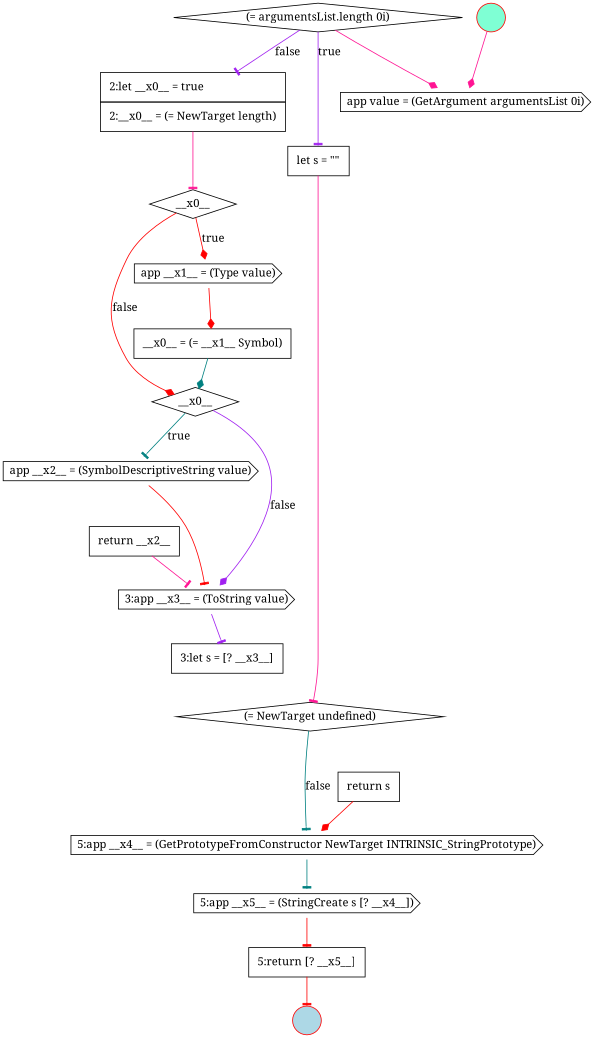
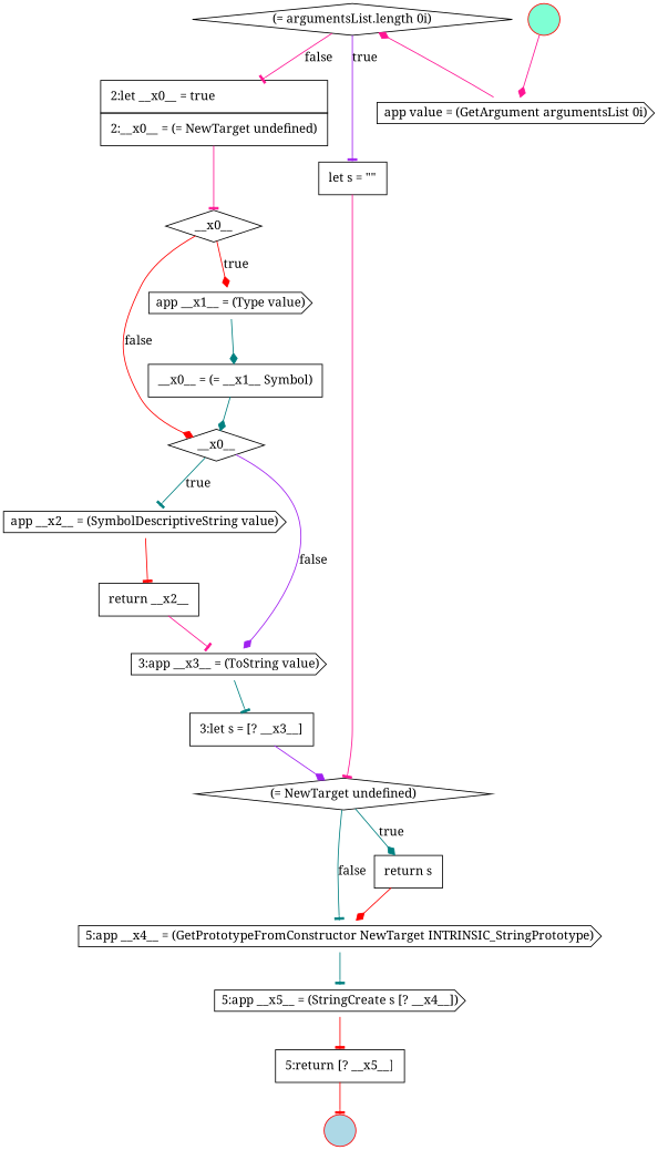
  digraph {
    fontname="Noto Serif"
    node [color=black fillcolor=white fontname="Noto Serif" shape=none style=filled]
    edge [arrowhead=tee color=red fontname="Noto Serif"]
    n1 [label=<<font color="black">5:app __x4__ = (GetPrototypeFromConstructor NewTarget INTRINSIC_StringPrototype)</font>> shape=cds]
    n2 [label=<<font color="black">5:app __x5__ = (StringCreate s [? __x4__])</font>> shape=cds]
    n3 [label=<<font color="black">     <table border="0" cellborder="1" cellspacing="0" cellpadding="10">       <tr><td align="left">5:return [? __x5__]</td></tr>     </table>   </font>> margin=0]
    n4 [label=<<font color="black">app __x1__ = (Type value)</font>> shape=cds]
    n5 [label=<<font color="black">     <table border="0" cellborder="1" cellspacing="0" cellpadding="10">       <tr><td align="left">__x0__ = (= __x1__ Symbol)</td></tr>     </table>   </font>> margin=0]
    n6 [label=<<font color="black">__x0__</font>> shape=diamond]
    n7 [label=<<font color="black">3:app __x3__ = (ToString value)</font>> shape=cds]
    n8 [label=<<font color="black">     <table border="0" cellborder="1" cellspacing="0" cellpadding="10">       <tr><td align="left">3:let s = [? __x3__]</td></tr>     </table>   </font>> margin=0]
    n9 [label=<<font color="black">(= NewTarget undefined)</font>> shape=diamond]
    n10 [color=red fillcolor=lightblue label=" " shape=circle]
    n11 [label=<<font color="black">__x0__</font>> shape=diamond]
    n12 [label=<<font color="black">app __x2__ = (SymbolDescriptiveString value)</font>> shape=cds]
    n13 [label=<<font color="black">     <table border="0" cellborder="1" cellspacing="0" cellpadding="10">       <tr><td align="left">return s</td></tr>     </table>   </font>> margin=0]
    n14 [label=<<font color="black">     <table border="0" cellborder="1" cellspacing="0" cellpadding="10">       <tr><td align="left">return __x2__</td></tr>     </table>   </font>> margin=0]
-   n15 [label=<<font color="black">     <table border="0" cellborder="1" cellspacing="0" cellpadding="10">       <tr><td align="left">2:let __x0__ = true</td></tr>       <tr><td align="left">2:__x0__ = (= NewTarget length)</td></tr>     </table>   </font>> margin=0]
+   n15 [label=<<font color="black">     <table border="0" cellborder="1" cellspacing="0" cellpadding="10">       <tr><td align="left">2:let __x0__ = true</td></tr>       <tr><td align="left">2:__x0__ = (= NewTarget undefined)</td></tr>     </table>   </font>> margin=0]
    n16 [color=red fillcolor=aquamarine label=" " shape=circle]
    n17 [label=<<font color="black">app value = (GetArgument argumentsList 0i)</font>> shape=cds]
    n18 [label=<<font color="black">(= argumentsList.length 0i)</font>> shape=diamond]
    n19 [label=<<font color="black">     <table border="0" cellborder="1" cellspacing="0" cellpadding="10">       <tr><td align="left">let s = &quot;&quot;</td></tr>     </table>   </font>> margin=0]
    n1 -> n2 [color=teal]
    n2 -> n3
    n3 -> n10
-   n4 -> n5 [arrowhead=diamond]
+   n4 -> n5 [arrowhead=diamond color=teal]
    n5 -> n6 [arrowhead=diamond color=teal]
    n6 -> n7 [arrowhead=diamond color=purple label=<<font color="black">false</font>>]
    n6 -> n12 [color=teal label=<<font color="black">true</font>>]
-   n7 -> n8 [color=purple]
+   n7 -> n8 [color=teal]
+   n8 -> n9 [arrowhead=diamond color=purple]
    n9 -> n1 [color=teal label=<<font color="black">false</font>>]
+   n9 -> n13 [arrowhead=diamond color=teal label=<<font color="black">true</font>>]
    n11 -> n4 [arrowhead=diamond label=<<font color="black">true</font>>]
    n11 -> n6 [arrowhead=diamond label=<<font color="black">false</font>>]
-   n12 -> n7
+   n12 -> n14
    n13 -> n1 [arrowhead=diamond]
    n14 -> n7 [color=deeppink]
    n15 -> n11 [color=deeppink]
    n16 -> n17 [arrowhead=diamond color=deeppink]
-   n18 -> n17 [arrowhead=diamond color=deeppink]
-   n18 -> n15 [color=purple label=<<font color="black">false</font>>]
+   n17 -> n18 [arrowhead=diamond color=deeppink]
+   n18 -> n15 [color=deeppink label=<<font color="black">false</font>>]
    n18 -> n19 [color=purple label=<<font color="black">true</font>>]
    n19 -> n9 [color=deeppink]
  }
